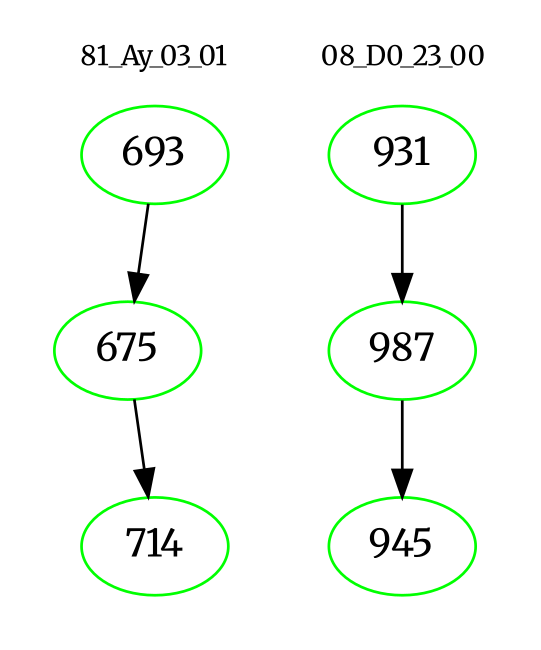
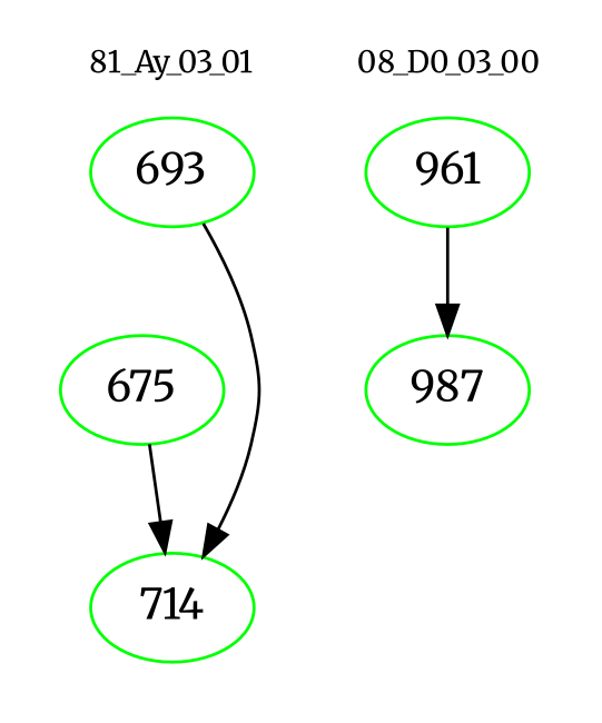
  digraph {
    fontname=Merriweather
    node [color=green fontname=Merriweather]
    edge [color=black fontname=Merriweather]
    n1 [label=693]
    n2 [label=675]
    n3 [label=714]
-   n4 [label=931]
+   n4 [label=961]
    n5 [label=987]
-   n6 [label=945]
    subgraph cluster_1 {
      color=white
      fontsize=10
      label="81_Ay_03_01"
      n1
      n2
      n3
    }
    subgraph cluster_2 {
      color=white
      fontsize=10
-     label="08_D0_23_00"
+     label="08_D0_03_00"
      n4
      n5
-     n6
    }
-   n1 -> n2
+   n1 -> n3
    n2 -> n3
    n4 -> n5
-   n5 -> n6
  }
